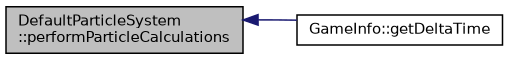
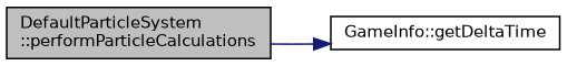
  digraph {
    rankdir=LR
    node [color=black fontname=Helvetica fontsize=10 shape=record style=filled]
    n1 [fillcolor=grey75 fontcolor=black height=0.2 label="DefaultParticleSystem\l::performParticleCalculations" width=0.4]
    n2 [fillcolor=white height=0.2 label="GameInfo::getDeltaTime" width=0.4]
-   n2 -> n1 [color=midnightblue fontname=Helvetica fontsize=10 labelfontname=Helvetica labelfontsize=10 style=solid]
+   n1 -> n2 [color=midnightblue fontname=Helvetica fontsize=10 labelfontname=Helvetica labelfontsize=10 style=solid]
  }
